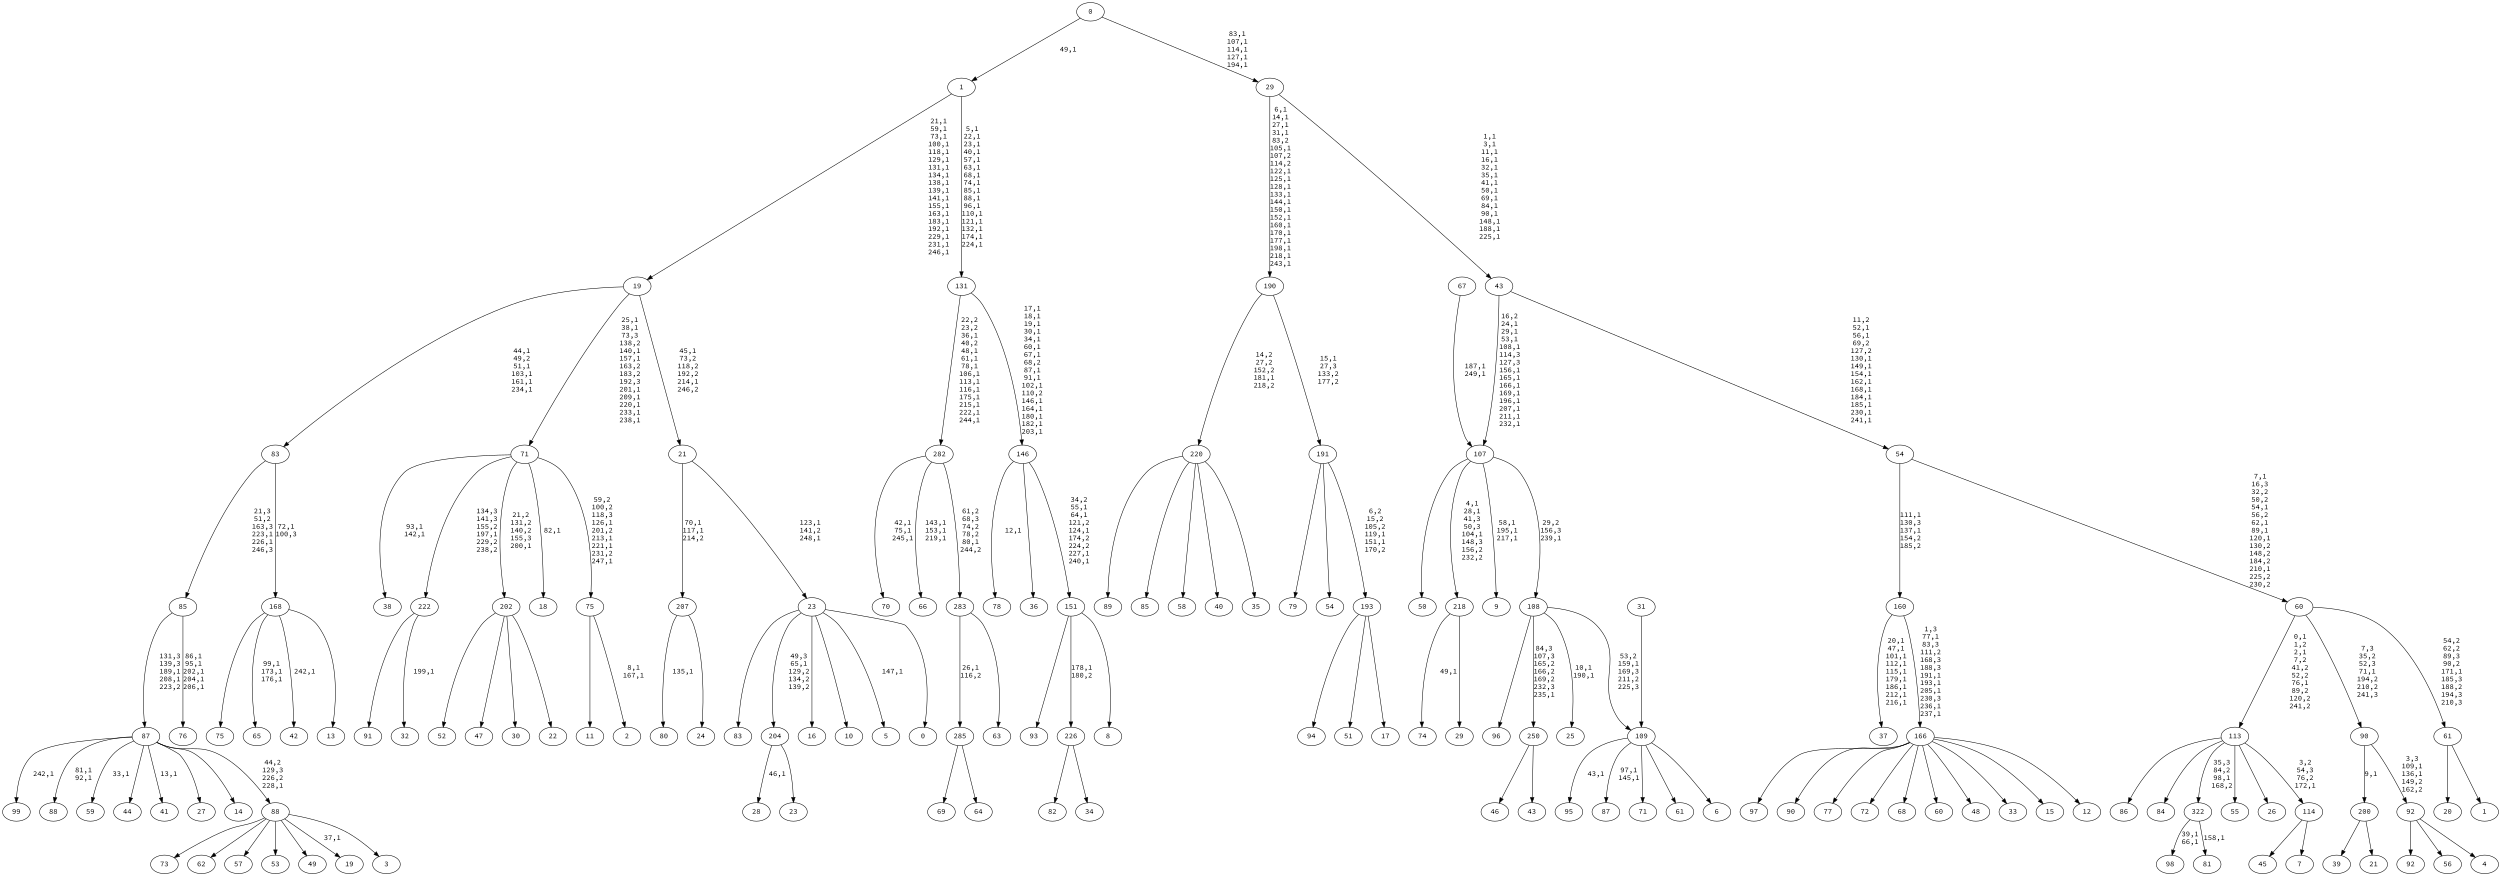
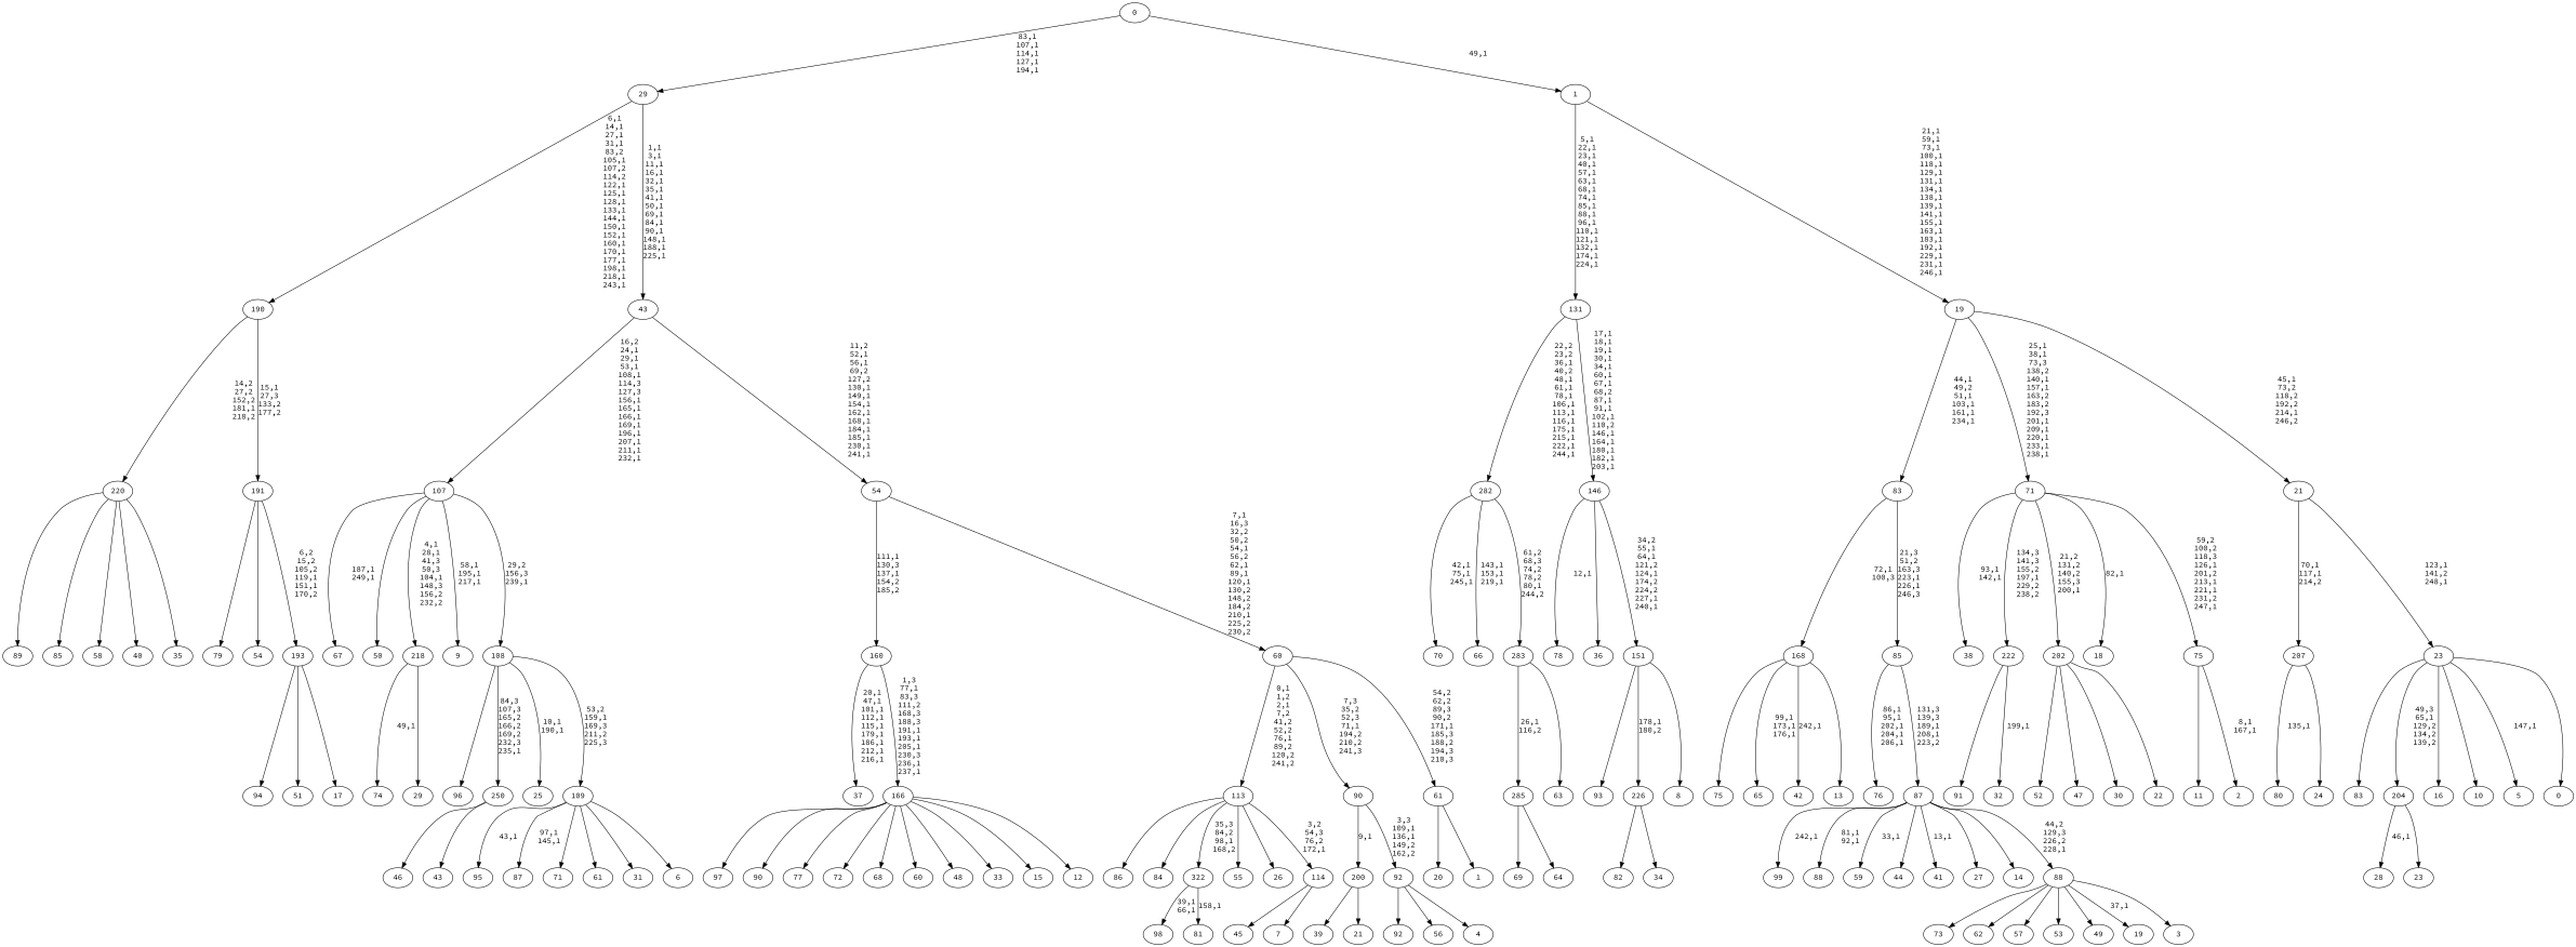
  digraph {
    fontname="Source Code Pro"
    node [fontname="Source Code Pro"]
    edge [fontname="Source Code Pro"]
    n1 [label=99]
    n2 [label=98]
    n3 [label=97]
    n4 [label=96]
    n5 [label=95]
    n6 [label=94]
    n7 [label=93]
    n8 [label=92]
    n9 [label=91]
    n10 [label=90]
    n11 [label=89]
    n12 [label=88]
    n13 [label=87]
    n14 [label=86]
    n15 [label=85]
    n16 [label=84]
    n17 [label=83]
    n18 [label=82]
    n19 [label=81]
    322
    n21 [label=80]
    n22 [label=79]
    n23 [label=78]
    n24 [label=77]
    n25 [label=76]
    n26 [label=75]
    n27 [label=74]
    n28 [label=73]
    n29 [label=72]
    n30 [label=71]
    n31 [label=70]
    n32 [label=69]
    n33 [label=68]
    n34 [label=67]
    n35 [label=66]
    n36 [label=65]
    n37 [label=64]
    285
    n39 [label=63]
    283
    282
    n42 [label=62]
    n43 [label=61]
    n44 [label=60]
    n45 [label=59]
    n46 [label=58]
    n47 [label=57]
    n48 [label=56]
    n49 [label=55]
    n50 [label=54]
    n51 [label=53]
    n52 [label=52]
    n53 [label=51]
    n54 [label=50]
    n55 [label=49]
    n56 [label=48]
    n57 [label=47]
    n58 [label=46]
    n59 [label=45]
    n60 [label=44]
    n61 [label=43]
    250
    n63 [label=42]
    n64 [label=41]
    n65 [label=40]
    n66 [label=39]
    n67 [label=38]
    n68 [label=37]
    n69 [label=36]
    n70 [label=35]
    n71 [label=220]
    n72 [label=34]
    226
    n74 [label=33]
    n75 [label=32]
    222
    n77 [label=31]
    n78 [label=30]
    n79 [label=29]
    218
    n81 [label=28]
    n82 [label=27]
    n83 [label=26]
    n84 [label=25]
    n85 [label=24]
    207
    n87 [label=23]
    204
    n89 [label=22]
    202
    n91 [label=21]
    200
    n93 [label=20]
    n94 [label=19]
    n95 [label=18]
    n96 [label=17]
    193
    191
    190
    n100 [label=16]
    n101 [label=15]
    n102 [label=14]
    n103 [label=13]
    168
    n105 [label=12]
    166
    160
    n108 [label=11]
    n109 [label=10]
    n110 [label=9]
    n111 [label=8]
    151
    146
    131
    n115 [label=7]
    114
    113
    n118 [label=6]
    109
    108
    107
    n122 [label=5]
    n123 [label=4]
    92
    90
    n126 [label=3]
    88
    87
    85
    83
    n131 [label=2]
    75
    71
    n134 [label=1]
    61
    60
    54
    43
    29
    n140 [label=0]
    23
    21
    19
    1
    0
    322 -> n2 [label="39,1\n66,1"]
    322 -> n19 [label="158,1"]
    285 -> n32
    285 -> n37
    283 -> 285 [label="26,1\n116,2"]
    283 -> n39
    282 -> n31 [label="42,1\n75,1\n245,1"]
    282 -> n35 [label="143,1\n153,1\n219,1"]
    282 -> 283 [label="61,2\n68,3\n74,2\n78,2\n80,1\n244,2"]
    250 -> n58
    250 -> n61
    n71 -> n11
    n71 -> n15
    n71 -> n46
    n71 -> n65
    n71 -> n70
    226 -> n18
    226 -> n72
    222 -> n9
    222 -> n75 [label="199,1"]
    218 -> n27 [label="49,1"]
    218 -> n79
    207 -> n21 [label="135,1"]
    207 -> n85
    204 -> n81 [label="46,1"]
    204 -> n87
    202 -> n52
    202 -> n57
    202 -> n78
    202 -> n89
    200 -> n66
    200 -> n91
    193 -> n6
    193 -> n53
    193 -> n96
    191 -> n22
    191 -> n50
    191 -> 193 [label="6,2\n15,2\n105,2\n119,1\n151,1\n170,2"]
    190 -> n71 [label="14,2\n27,2\n152,2\n181,1\n218,2"]
    190 -> 191 [label="15,1\n27,3\n133,2\n177,2"]
    168 -> n26
    168 -> n36 [label="99,1\n173,1\n176,1"]
    168 -> n63 [label="242,1"]
    168 -> n103
    166 -> n3
    166 -> n10
    166 -> n24
    166 -> n29
    166 -> n33
    166 -> n44
    166 -> n56
    166 -> n74
    166 -> n101
    166 -> n105
    160 -> n68 [label="20,1\n47,1\n101,1\n112,1\n115,1\n179,1\n186,1\n212,1\n216,1"]
    160 -> 166 [label="1,3\n77,1\n83,3\n111,2\n168,3\n188,3\n191,1\n193,1\n205,1\n230,3\n236,1\n237,1"]
    151 -> n7
    151 -> 226 [label="178,1\n180,2"]
    151 -> n111
    146 -> n23 [label="12,1"]
    146 -> n69
    146 -> 151 [label="34,2\n55,1\n64,1\n121,2\n124,1\n174,2\n224,2\n227,1\n240,1"]
    131 -> 282 [label="22,2\n23,2\n36,1\n40,2\n48,1\n61,1\n78,1\n106,1\n113,1\n116,1\n175,1\n215,1\n222,1\n244,1"]
    131 -> 146 [label="17,1\n18,1\n19,1\n30,1\n34,1\n60,1\n67,1\n68,2\n87,1\n91,1\n102,1\n110,2\n146,1\n164,1\n180,1\n182,1\n203,1"]
    114 -> n59
    114 -> n115
    113 -> n14
    113 -> n16
    113 -> 322 [label="35,3\n84,2\n98,1\n168,2"]
    113 -> n49
    113 -> n83
    113 -> 114 [label="3,2\n54,3\n76,2\n172,1"]
    109 -> n5 [label="43,1"]
    109 -> n13 [label="97,1\n145,1"]
    109 -> n30
    109 -> n43
-   n77 -> 109
+   109 -> n77
    109 -> n118
    108 -> n4
    108 -> 250 [label="84,3\n107,3\n165,2\n166,2\n169,2\n232,3\n235,1"]
    108 -> n84 [label="10,1\n190,1"]
    108 -> 109 [label="53,2\n159,1\n169,3\n211,2\n225,3"]
-   n34 -> 107 [label="187,1\n249,1"]
+   107 -> n34 [label="187,1\n249,1"]
    107 -> n54
    107 -> 218 [label="4,1\n28,1\n41,3\n50,3\n104,1\n148,3\n156,2\n232,2"]
    107 -> n110 [label="58,1\n195,1\n217,1"]
    107 -> 108 [label="29,2\n156,3\n239,1"]
    92 -> n8
    92 -> n48
    92 -> n123
    90 -> 200 [label="9,1"]
    90 -> 92 [label="3,3\n109,1\n136,1\n149,2\n162,2"]
    88 -> n28
    88 -> n42
    88 -> n47
    88 -> n51
    88 -> n55
    88 -> n94 [label="37,1"]
    88 -> n126
    87 -> n1 [label="242,1"]
    87 -> n12 [label="81,1\n92,1"]
    87 -> n45 [label="33,1"]
    87 -> n60
    87 -> n64 [label="13,1"]
    87 -> n82
    87 -> n102
    87 -> 88 [label="44,2\n129,3\n226,2\n228,1"]
    85 -> n25 [label="86,1\n95,1\n202,1\n204,1\n206,1"]
    85 -> 87 [label="131,3\n139,3\n189,1\n208,1\n223,2"]
    83 -> 168 [label="72,1\n100,3"]
    83 -> 85 [label="21,3\n51,2\n163,3\n223,1\n226,1\n246,3"]
    75 -> n108
    75 -> n131 [label="8,1\n167,1"]
    71 -> n67 [label="93,1\n142,1"]
    71 -> 222 [label="134,3\n141,3\n155,2\n197,1\n229,2\n238,2"]
    71 -> 202 [label="21,2\n131,2\n140,2\n155,3\n200,1"]
    71 -> n95 [label="82,1"]
    71 -> 75 [label="59,2\n100,2\n118,3\n126,1\n201,2\n213,1\n221,1\n231,2\n247,1"]
    61 -> n93
    61 -> n134
    60 -> 113 [label="0,1\n1,2\n2,1\n7,2\n41,2\n52,2\n76,1\n89,2\n120,2\n241,2"]
    60 -> 90 [label="7,3\n35,2\n52,3\n71,1\n194,2\n210,2\n241,3"]
    60 -> 61 [label="54,2\n62,2\n89,3\n90,2\n171,1\n185,3\n188,2\n194,3\n210,3"]
    54 -> 160 [label="111,1\n130,3\n137,1\n154,2\n185,2"]
    54 -> 60 [label="7,1\n16,3\n32,2\n50,2\n54,1\n56,2\n62,1\n89,1\n120,1\n130,2\n148,2\n184,2\n210,1\n225,2\n230,2"]
    43 -> 107 [label="16,2\n24,1\n29,1\n53,1\n108,1\n114,3\n127,3\n156,1\n165,1\n166,1\n169,1\n196,1\n207,1\n211,1\n232,1"]
    43 -> 54 [label="11,2\n52,1\n56,1\n69,2\n127,2\n130,1\n149,1\n154,1\n162,1\n168,1\n184,1\n185,1\n230,1\n241,1"]
    29 -> 190 [label="6,1\n14,1\n27,1\n31,1\n83,2\n105,1\n107,2\n114,2\n122,1\n125,1\n128,1\n133,1\n144,1\n150,1\n152,1\n160,1\n170,1\n177,1\n198,1\n218,1\n243,1"]
    29 -> 43 [label="1,1\n3,1\n11,1\n16,1\n32,1\n35,1\n41,1\n50,1\n69,1\n84,1\n90,1\n148,1\n188,1\n225,1"]
    23 -> n17
    23 -> 204 [label="49,3\n65,1\n129,2\n134,2\n139,2"]
    23 -> n100
    23 -> n109
    23 -> n122 [label="147,1"]
    23 -> n140
    21 -> 207 [label="70,1\n117,1\n214,2"]
    21 -> 23 [label="123,1\n141,2\n248,1"]
    19 -> 83 [label="44,1\n49,2\n51,1\n103,1\n161,1\n234,1"]
    19 -> 71 [label="25,1\n38,1\n73,3\n138,2\n140,1\n157,1\n163,2\n183,2\n192,3\n201,1\n209,1\n220,1\n233,1\n238,1"]
    19 -> 21 [label="45,1\n73,2\n118,2\n192,2\n214,1\n246,2"]
    1 -> 131 [label="5,1\n22,1\n23,1\n40,1\n57,1\n63,1\n68,1\n74,1\n85,1\n88,1\n96,1\n110,1\n121,1\n132,1\n174,1\n224,1"]
    1 -> 19 [label="21,1\n59,1\n73,1\n100,1\n118,1\n129,1\n131,1\n134,1\n138,1\n139,1\n141,1\n155,1\n163,1\n183,1\n192,1\n229,1\n231,1\n246,1"]
    0 -> 29 [label="83,1\n107,1\n114,1\n127,1\n194,1"]
    0 -> 1 [label="49,1"]
  }
